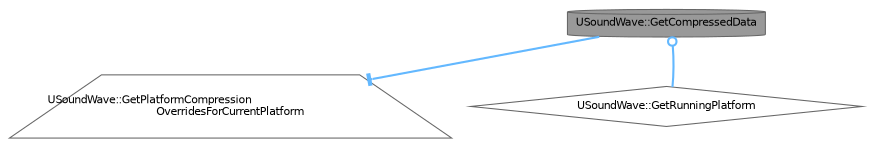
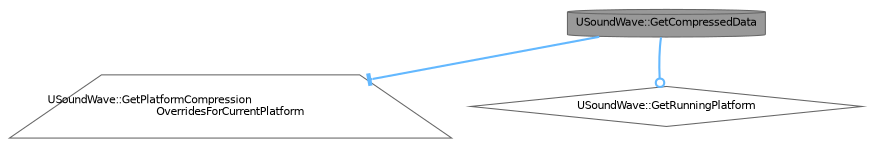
  digraph {
    rankdir=TB
    node [color=grey40 fillcolor=white fontname=Helvetica fontsize=10 style=filled]
    edge [color=steelblue1 fontname=Helvetica fontsize=10 labelfontname=Helvetica labelfontsize=10 style=bold]
    n1 [color=gray40 fillcolor=grey60 fontcolor=black height=0.2 label="USoundWave::GetCompressedData" shape=cylinder width=0.4]
    n2 [height=0.2 label="USoundWave::GetPlatformCompression\lOverridesForCurrentPlatform" shape=trapezium width=0.4]
    n3 [height=0.2 label="USoundWave::GetRunningPlatform" shape=diamond width=0.4]
    n1 -> n2 [arrowhead=tee]
-   n3 -> n1 [arrowhead=odot]
+   n1 -> n3 [arrowhead=odot]
  }
